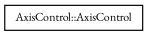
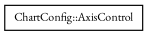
  digraph {
    rankdir=LR
    fontname="EB Garamond"
-   n1 [color=black fillcolor=white fontname="EB Garamond" fontsize=10 height=0.2 label="AxisControl::AxisControl" shape=record style=filled width=0.4]
+   n1 [color=black fillcolor=white fontname="EB Garamond" fontsize=10 height=0.2 label="ChartConfig::AxisControl" shape=record style=filled width=0.4]
  }
